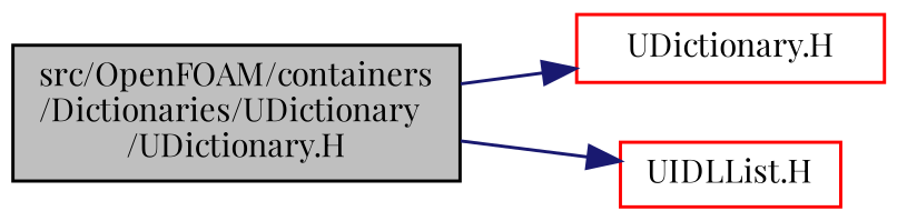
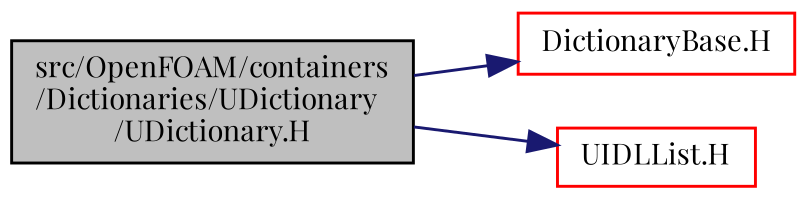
  digraph {
    rankdir=LR
    fontname="Playfair Display"
    node [color=red fontname="Playfair Display" fontsize=10 shape=record]
    edge [color=midnightblue fontname="Playfair Display" fontsize=10 labelfontname=Helvetica labelfontsize=10 style=solid]
    n1 [color=black fillcolor=grey75 fontcolor=black height=0.2 label="src/OpenFOAM/containers\l/Dictionaries/UDictionary\l/UDictionary.H" style=filled width=0.4]
-   n2 [height=0.2 label="UDictionary.H" width=0.4]
+   n2 [height=0.2 label="DictionaryBase.H" width=0.4]
    n3 [height=0.2 label="UIDLList.H" width=0.4]
    n1 -> n2
    n1 -> n3
  }
